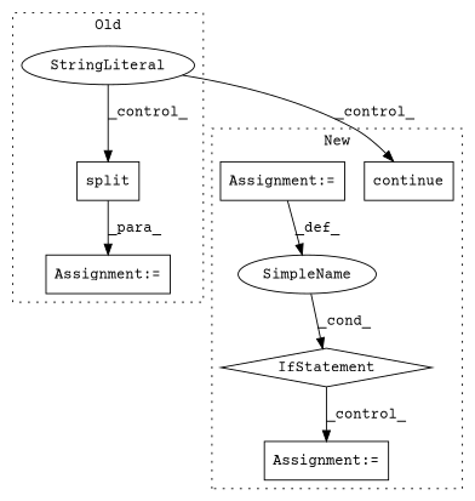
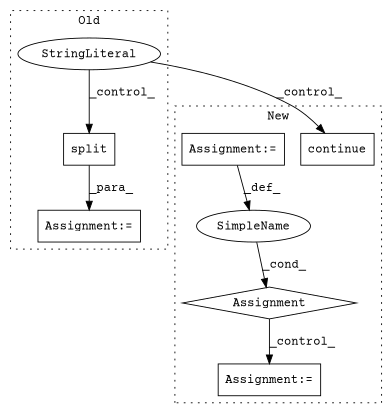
  digraph {
    fontname="Courier Prime"
    node [a=7 fontname="Courier Prime" shape=box]
    edge [fontname="Courier Prime"]
    n1 [a=32 l="6,1" label=split s="5233,5243"]
    n2 [a=45 l=4 label=StringLiteral s=5239 shape=ellipse]
    n3 [l=1 label="Assignment:=" s=5220]
    n4 [a=18 l=9 label=continue s=7463]
-   n5 [a=25 l="10,2" label=IfStatement s="7408,7451" shape=diamond]
+   n5 [a=25 l="10,2" label=Assignment s="7408,7451" shape=diamond]
    n6 [a=42 label=SimpleName shape=ellipse]
    n7 [l="53,2" label="Assignment:=" s="7294,7398"]
    n8 [l="57,2" label="Assignment:=" s="7487,7619"]
    subgraph cluster_1 {
      label=Old
      style=dotted
      n1
      n2
      n3
    }
    subgraph cluster_2 {
      label=New
      style=dotted
      n4
      n5
      n6
      n7
      n8
    }
    n1 -> n3 [label=_para_]
    n2 -> n1 [label=_control_]
    n2 -> n4 [label=_control_]
    n5 -> n8 [label=_control_]
    n6 -> n5 [label=_cond_]
    n7 -> n6 [label=_def_]
  }
